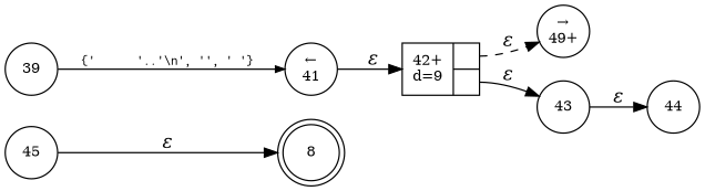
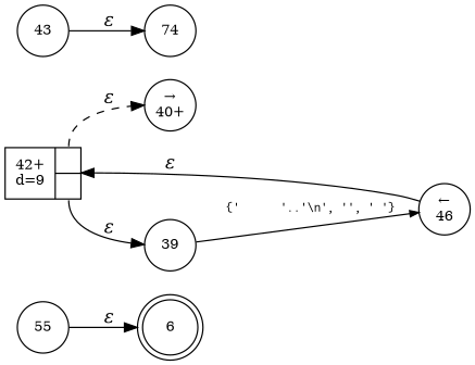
  digraph {
    rankdir=LR
    node [fixedsize=true fontsize=11 shape=circle peripheries=1]
    edge [fontname="Times-Italic"]
-   n1 [label=8 shape=doublecircle width=.6 peripheries=""]
-   n2 [label="&rarr;\n49+" width=.55]
+   n1 [label=6 shape=doublecircle width=.6 peripheries=""]
+   n2 [label="&rarr;\n40+" width=.55]
    n3 [label=39 width=.55]
-   n4 [label="&larr;\n41" width=.55]
+   n4 [label="&larr;\n46" width=.55]
    n5 [fixedsize=false label="{42+\nd=9|{<p0>|<p1>}}" shape=record]
    n6 [label=43 width=.55]
-   n7 [label=44 width=.55]
-   n8 [label=45 width=.55]
+   n7 [label=74 width=.55]
+   n8 [label=55 width=.55]
    n3 -> n4 [arrowhead=normal arrowsize=.7 fontname=Courier fontsize=11 label="{'	'..'\\n', '', ' '}"]
    n4 -> n5 [label="&epsilon;"]
    n5 -> n2 [label="&epsilon;" style=dashed tailport=p0]
-   n5 -> n6 [label="&epsilon;" tailport=p1]
+   n5 -> n3 [label="&epsilon;" tailport=p1]
    n6 -> n7 [label="&epsilon;"]
    n8 -> n1 [label="&epsilon;"]
  }
